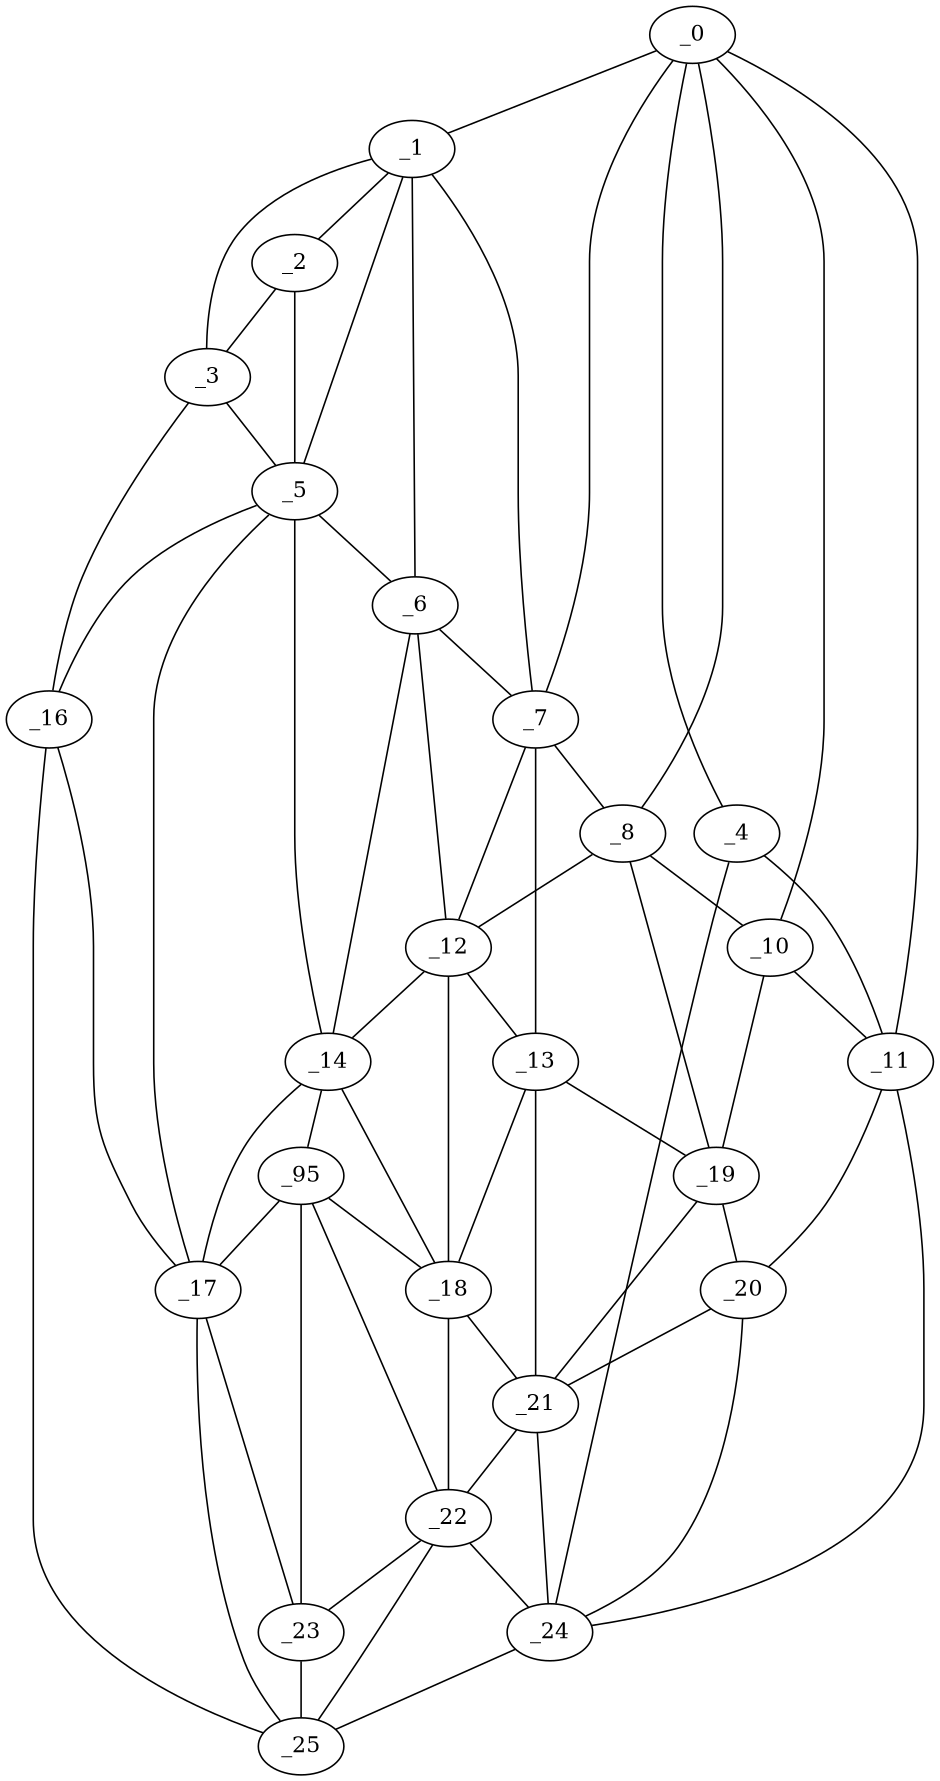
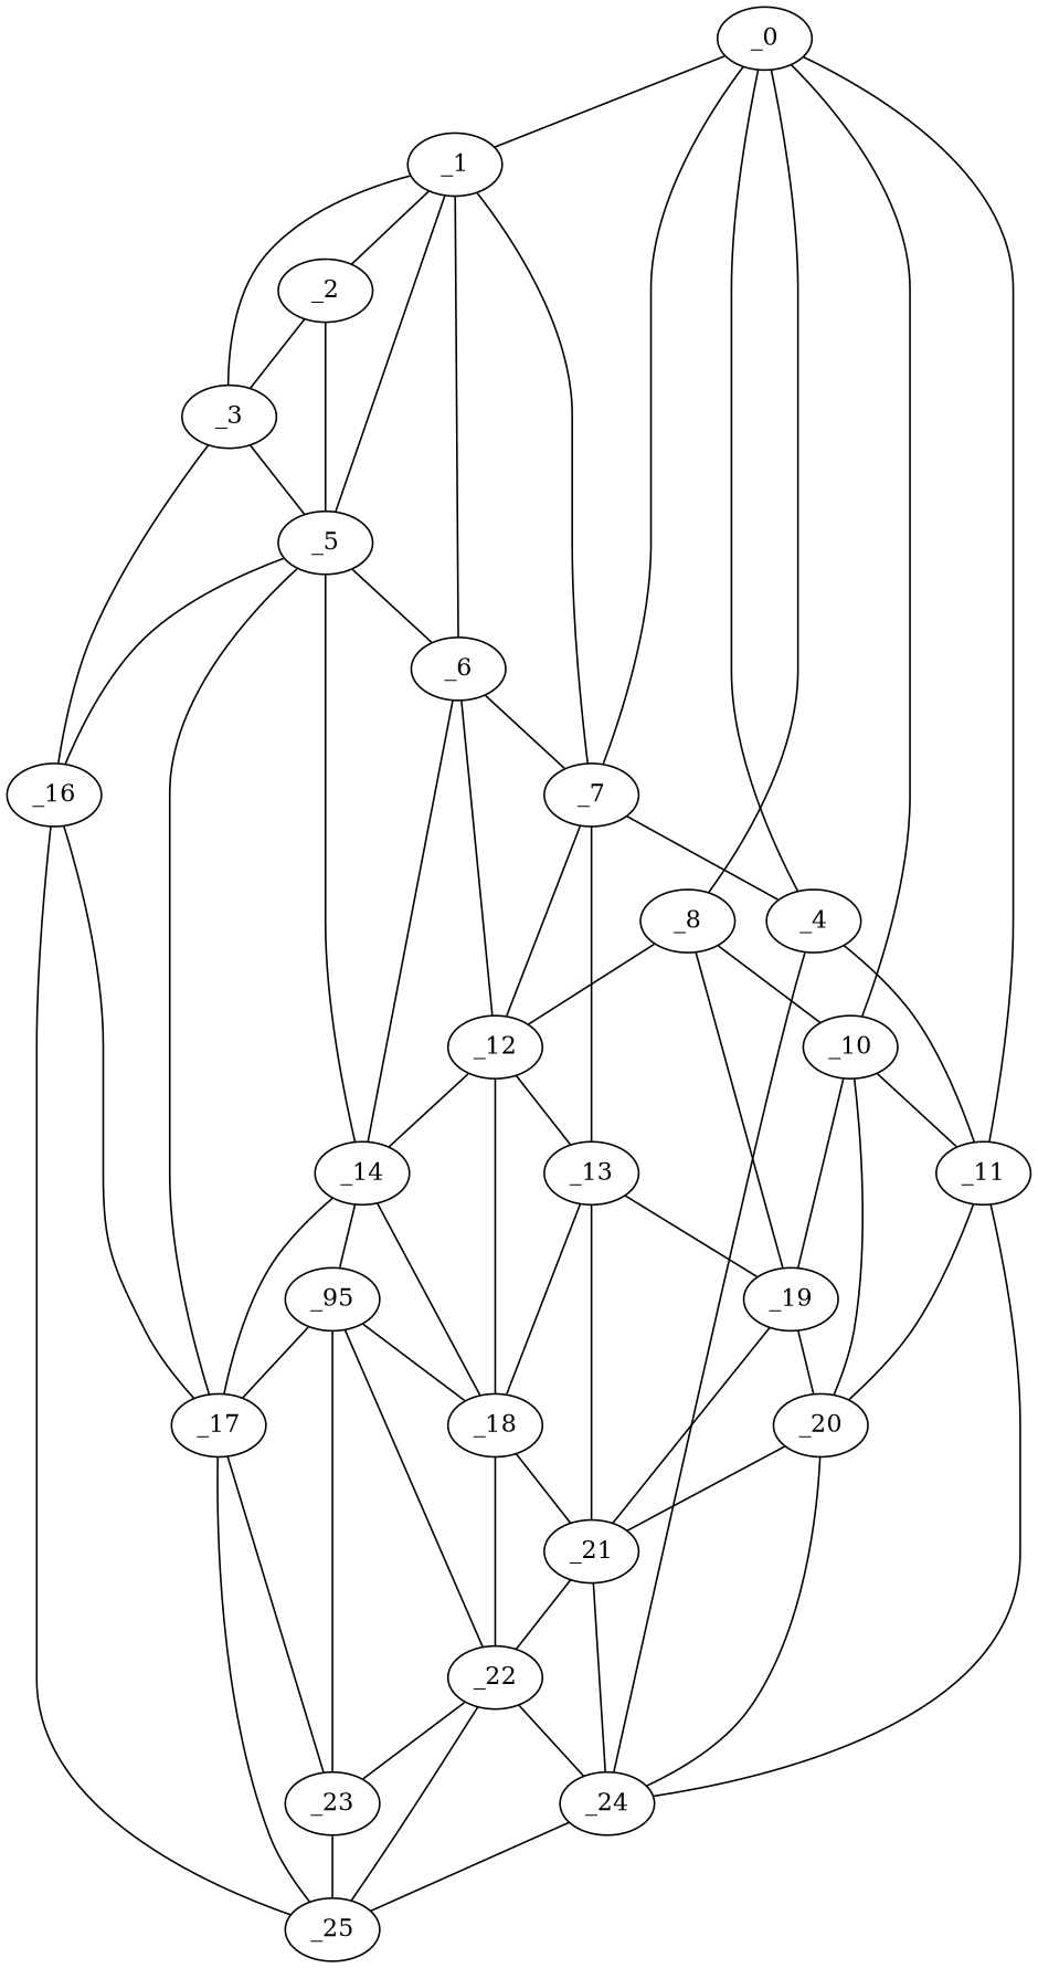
  graph {
    node [x=89 y=25]
    edge [valence=2]
    _0 [x=34 y=117]
    _1 [x=36 y=34]
    _4 [x=58 y=125]
    _7 [x=66 y=66]
    _8 [x=71 y=83]
    _10 [x=72 y=102]
    _11 [x=72 y=107]
    _2 [x=44]
    _3 [x=48 y=7]
    _5 [x=59 y=39]
    _6 [x=66 y=52]
    _24 [x=94 y=114]
    _12 [x=75 y=69]
    _13 [x=76 y=76]
    _19 [y=86]
    _20 [x=90 y=100]
    _16 [x=85 y=7]
    _14 [x=78 y=50]
    _17
    _25 [x=96 y=31]
    _18 [y=65]
    _21 [x=91 y=77]
    n23 [label=_95 x=83 y=50]
    _23 [x=93 y=44]
    _22 [x=92 y=58]
    _0 -- _1 [valence=1]
    _0 -- _4 [valence=1]
    _0 -- _7
    _0 -- _8
    _0 -- _10
    _0 -- _11
    _1 -- _7
    _1 -- _2
    _1 -- _3 [valence=1]
    _1 -- _5
    _1 -- _6
    _4 -- _11 [valence=1]
    _4 -- _24 [valence=1]
-   _7 -- _8
+   _7 -- _4
    _7 -- _12 [valence=1]
    _7 -- _13
    _8 -- _10
    _8 -- _12 [valence=1]
    _8 -- _19
    _10 -- _11 [valence=1]
    _10 -- _19
+   _10 -- _20
    _11 -- _24
    _11 -- _20
    _2 -- _3
    _2 -- _5 [valence=1]
    _3 -- _5 [valence=1]
    _3 -- _16 [valence=1]
    _5 -- _6
    _5 -- _16
    _5 -- _14
    _5 -- _17 [valence=1]
    _6 -- _7 [valence=1]
    _6 -- _12
    _6 -- _14
    _24 -- _25 [valence=1]
    _12 -- _13 [valence=1]
    _12 -- _14 [valence=1]
    _12 -- _18
    _13 -- _19
    _13 -- _18
    _13 -- _21
    _19 -- _20
    _19 -- _21 [valence=1]
    _20 -- _24 [valence=1]
    _20 -- _21
    _16 -- _17 [valence=1]
    _16 -- _25 [valence=1]
    _14 -- _17
    _14 -- _18 [valence=1]
    _14 -- n23
    _17 -- _25 [valence=1]
    _17 -- _23
    _18 -- _21
    _18 -- _22
    _21 -- _24
    _21 -- _22 [valence=1]
    n23 -- _17 [valence=1]
    n23 -- _18 [valence=1]
    n23 -- _23 [valence=1]
    n23 -- _22
    _23 -- _25 [valence=1]
    _22 -- _24 [valence=1]
    _22 -- _25
    _22 -- _23
  }
